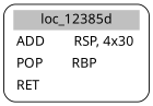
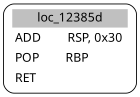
  digraph {
    fontname="Noto Sans"
-   n1 [fontname="Noto Sans" label=<<table border="0" cellborder="0" cellpadding="3"><tr><td align="center" colspan="2" bgcolor="grey">loc_12385d</td></tr><tr><td align="left">ADD        RSP, 4x30</td></tr><tr><td align="left">POP        RBP</td></tr><tr><td align="left">RET        </td></tr></table>> shape=Mrecord]
+   n1 [fontname="Noto Sans" label=<<table border="0" cellborder="0" cellpadding="3"><tr><td align="center" colspan="2" bgcolor="grey">loc_12385d</td></tr><tr><td align="left">ADD        RSP, 0x30</td></tr><tr><td align="left">POP        RBP</td></tr><tr><td align="left">RET        </td></tr></table>> shape=Mrecord]
  }
